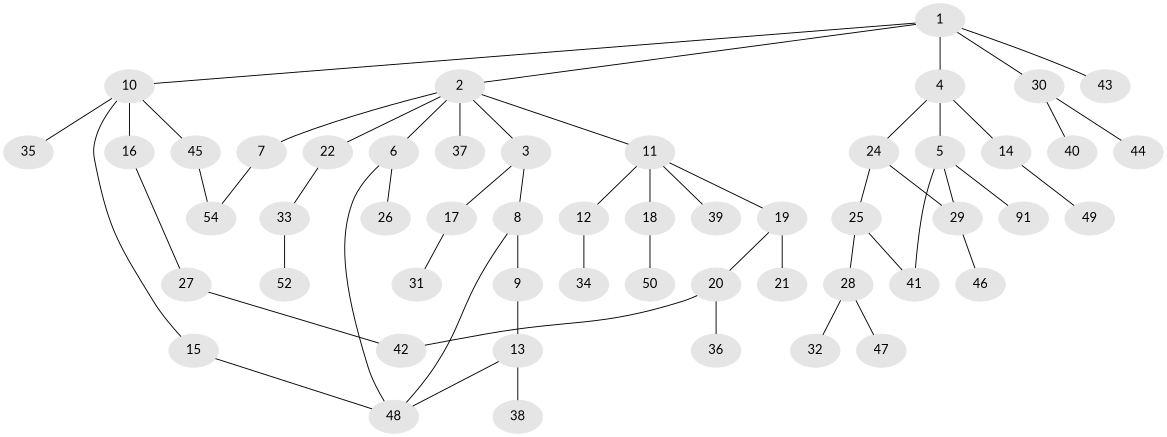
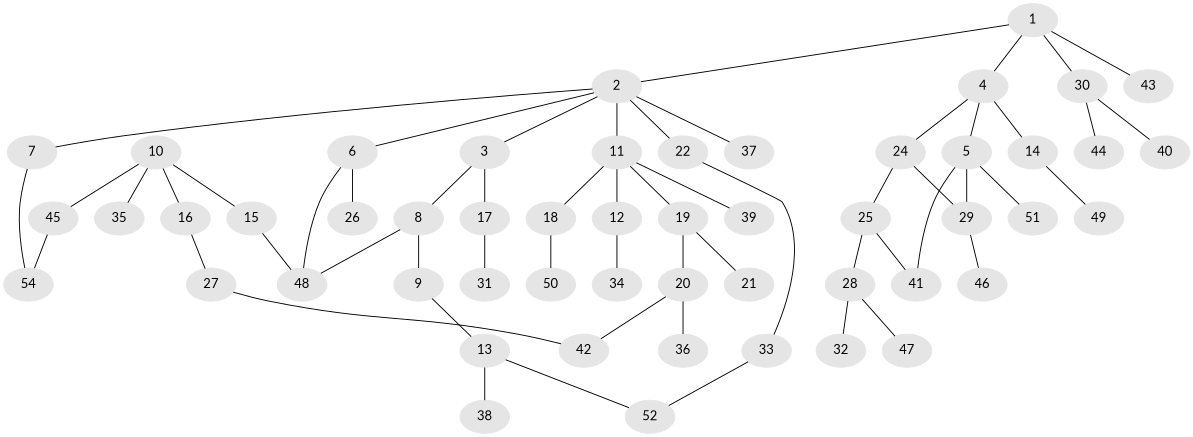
  graph {
    fontname=Lato
    node [color=gray90 fontname=Lato style=filled]
    edge [fontname=Lato]
    1
    2
    4
    10
    30
    43
    3
    6
    7
    11
    22
    37
    5
    14
    24
    15
    16
    35
    45
    44
    40
    8
    17
    26
    48
    54
    12
    18
    19
    39
    33
    9
    31
    29
    41
-   51 [label=91]
+   51
    49
    25
    46
    13
    38
    27
    34
    50
    20
    21
    42
    36
    52
    28
    32
    47
    1 -- 2
    1 -- 4
-   1 -- 10
    1 -- 30
    1 -- 43
    2 -- 3
    2 -- 6
    2 -- 7
    2 -- 11
    2 -- 22
    2 -- 37
    4 -- 5
    4 -- 14
    4 -- 24
    10 -- 15
    10 -- 16
    10 -- 35
    10 -- 45
    30 -- 44
    30 -- 40
    3 -- 8
    3 -- 17
    6 -- 26
    6 -- 48
    7 -- 54
    11 -- 12
    11 -- 18
    11 -- 19
    11 -- 39
    22 -- 33
    5 -- 29
    5 -- 41
    5 -- 51
    14 -- 49
    24 -- 29
    24 -- 25
    15 -- 48
    16 -- 27
    45 -- 54
    8 -- 48
    8 -- 9
    17 -- 31
    12 -- 34
    18 -- 50
    19 -- 20
    19 -- 21
    33 -- 52
    9 -- 13
    29 -- 46
    25 -- 41
    25 -- 28
-   13 -- 48
+   13 -- 52
    13 -- 38
    27 -- 42
    20 -- 42
    20 -- 36
    28 -- 32
    28 -- 47
  }
